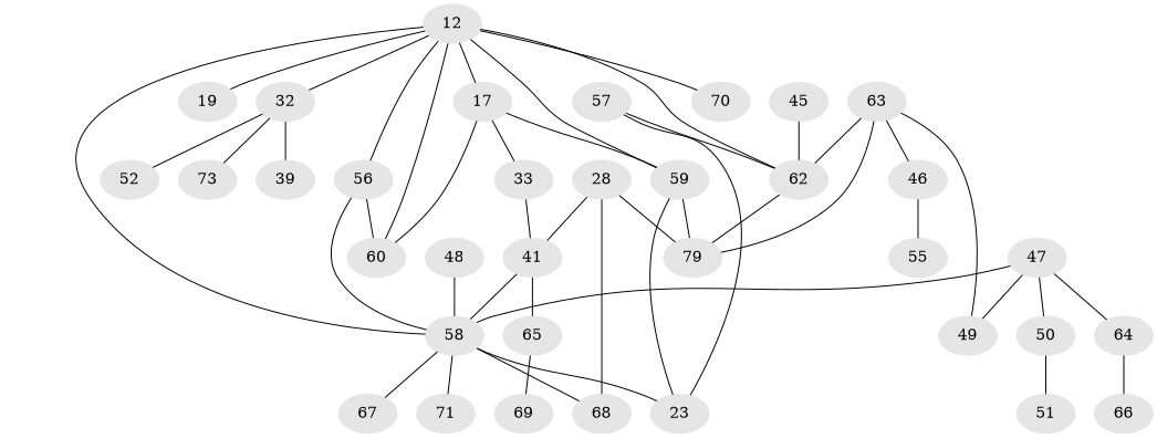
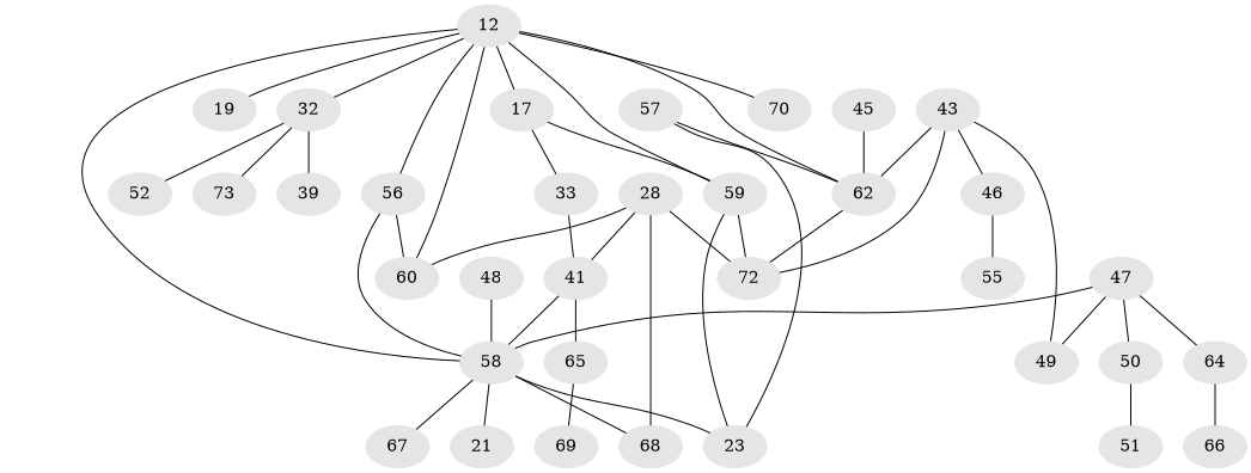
  graph {
    node [color=gray90 style=filled]
    12 [super="+2+3"]
    17 [super="+7"]
    19
    32
    56 [super="+27+4"]
    58 [super="+38+37"]
    59 [super="+53+34"]
    60 [super="+54"]
    62 [super="+30+42"]
    70 [super="+26"]
    33
    39
    52
    73
    68
    n16 [label=23 super="+23+61"]
    67
-   71
-   72 [super="+20+35+31" label=79]
+   71 [label=21]
+   72 [super="+20+35+31"]
    41
    28
    65
    69
-   43 [super="+18" label=63]
+   43 [super="+18"]
    46
    49
    55
    45
    47 [super="+44"]
    50
    64
    51
    66
    48 [super="+9"]
    57 [super="+22"]
    12 -- 17 [weight=3]
    12 -- 19
    12 -- 32
    12 -- 56
    12 -- 58 [weight=3]
    12 -- 59
    12 -- 60
    12 -- 62 [weight=2]
    12 -- 70
    17 -- 59
-   17 -- 60
+   28 -- 60
    17 -- 33
    32 -- 39
    32 -- 52
    32 -- 73
    56 -- 58
    56 -- 60
    58 -- 68
    58 -- n16
    58 -- 67
    58 -- 71
    59 -- n16
    59 -- 72 [weight=2]
    62 -- 72 [weight=2]
    33 -- 41
    41 -- 58 [weight=2]
    41 -- 65
    28 -- 68
    28 -- 72
    28 -- 41
    65 -- 69
    43 -- 62 [weight=2]
    43 -- 72
    43 -- 46
    43 -- 49
    46 -- 55
    45 -- 62
    47 -- 58 [weight=2]
    47 -- 49
    47 -- 50
    47 -- 64
    50 -- 51
    64 -- 66
    48 -- 58
    57 -- 62
    57 -- n16
  }
